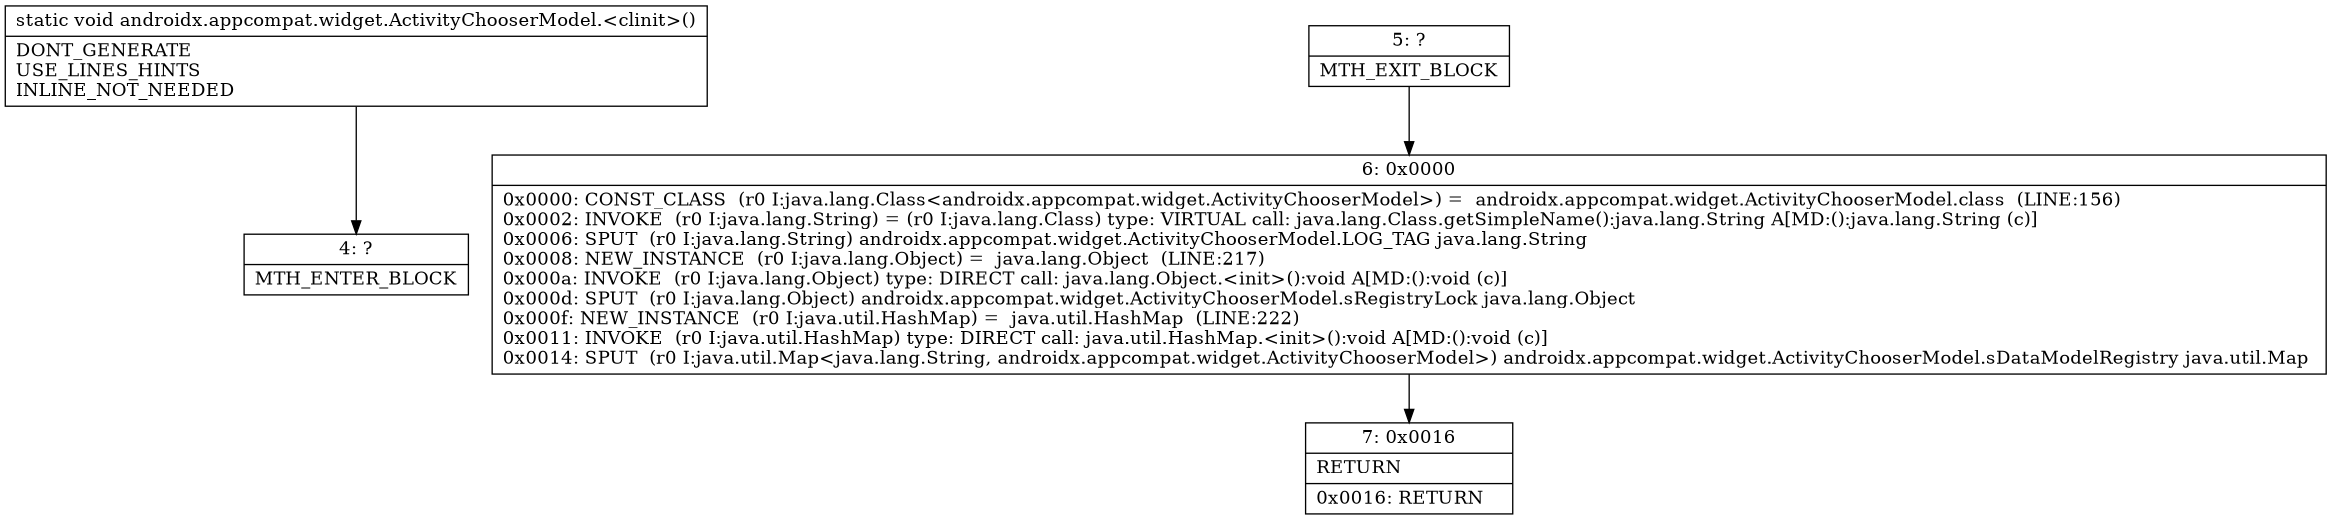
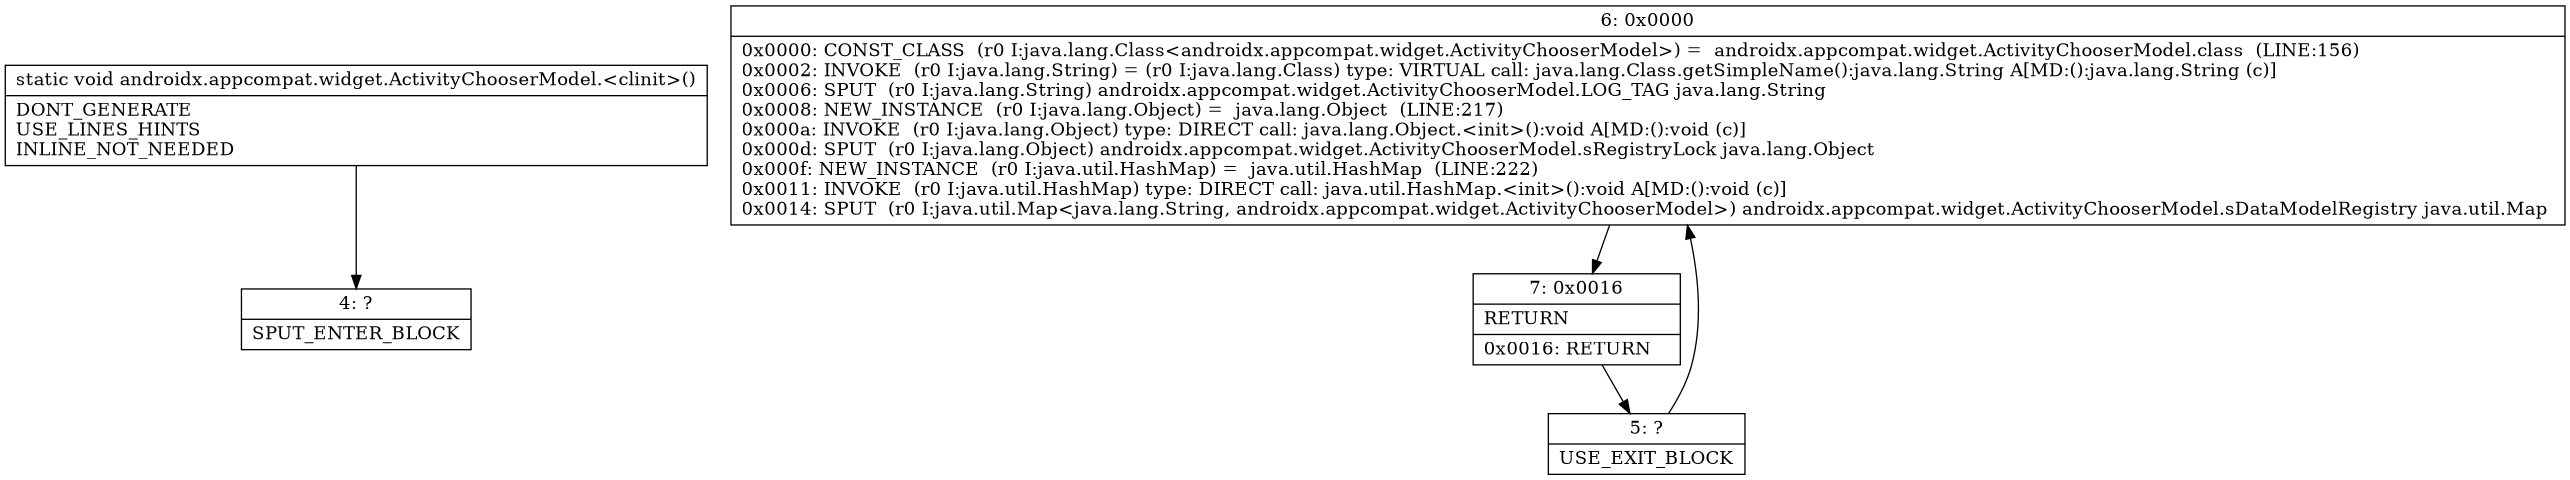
  digraph {
    node [shape=record]
-   n1 [label="{4\:\ ?|MTH_ENTER_BLOCK\l}"]
+   n1 [label="{4\:\ ?|SPUT_ENTER_BLOCK\l}"]
    n2 [label="{6\:\ 0x0000|0x0000: CONST_CLASS  (r0 I:java.lang.Class\<androidx.appcompat.widget.ActivityChooserModel\>) =  androidx.appcompat.widget.ActivityChooserModel.class  (LINE:156)\l0x0002: INVOKE  (r0 I:java.lang.String) = (r0 I:java.lang.Class) type: VIRTUAL call: java.lang.Class.getSimpleName():java.lang.String A[MD:():java.lang.String (c)]\l0x0006: SPUT  (r0 I:java.lang.String) androidx.appcompat.widget.ActivityChooserModel.LOG_TAG java.lang.String \l0x0008: NEW_INSTANCE  (r0 I:java.lang.Object) =  java.lang.Object  (LINE:217)\l0x000a: INVOKE  (r0 I:java.lang.Object) type: DIRECT call: java.lang.Object.\<init\>():void A[MD:():void (c)]\l0x000d: SPUT  (r0 I:java.lang.Object) androidx.appcompat.widget.ActivityChooserModel.sRegistryLock java.lang.Object \l0x000f: NEW_INSTANCE  (r0 I:java.util.HashMap) =  java.util.HashMap  (LINE:222)\l0x0011: INVOKE  (r0 I:java.util.HashMap) type: DIRECT call: java.util.HashMap.\<init\>():void A[MD:():void (c)]\l0x0014: SPUT  (r0 I:java.util.Map\<java.lang.String, androidx.appcompat.widget.ActivityChooserModel\>) androidx.appcompat.widget.ActivityChooserModel.sDataModelRegistry java.util.Map \l}"]
    n3 [label="{7\:\ 0x0016|RETURN\l|0x0016: RETURN   \l}"]
-   n4 [label="{5\:\ ?|MTH_EXIT_BLOCK\l}"]
+   n4 [label="{5\:\ ?|USE_EXIT_BLOCK\l}"]
    n5 [label="{static void androidx.appcompat.widget.ActivityChooserModel.\<clinit\>()  | DONT_GENERATE\lUSE_LINES_HINTS\lINLINE_NOT_NEEDED\l}"]
    n2 -> n3
+   n3 -> n4
    n4 -> n2
    n5 -> n1
  }
